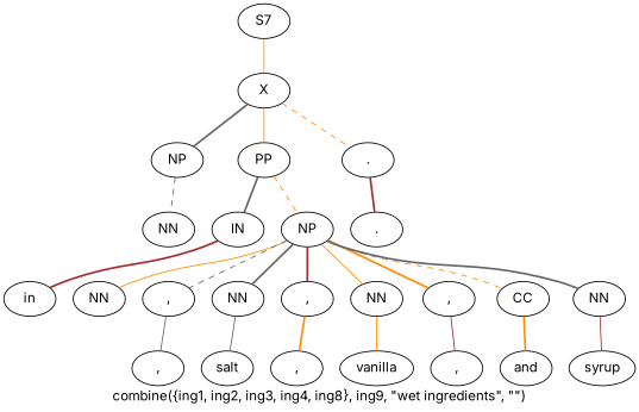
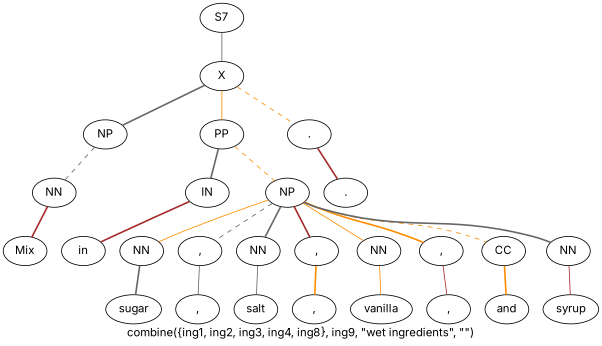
  graph {
    fontname=Inter
    label="combine({ing1, ing2, ing3, ing4, ing8}, ing9, \"wet ingredients\", \"\")"
    node [fontname=Inter]
    edge [color=darkorange fontname=Inter style=bold]
    n1 [label=S7]
    n2 [label=X]
    n3 [label=NP]
    n4 [label=PP]
    n5 [label="."]
    n6 [label=NN]
    n7 [label=IN]
    n8 [label=NP]
    n9 [label="."]
+   n10 [label=Mix]
    n11 [label=in]
    n12 [label=NN]
    n13 [label=","]
    n14 [label=NN]
    n15 [label=","]
    n16 [label=NN]
    n17 [label=","]
    n18 [label=CC]
    n19 [label=NN]
+   n20 [label=sugar]
    n21 [label=","]
    n22 [label=salt]
    n23 [label=","]
    n24 [label=vanilla]
    n25 [label=","]
    n26 [label=and]
    n27 [label=syrup]
-   n1 -- n2 [style=solid]
+   n1 -- n2 [color=gray40 style=solid]
    n2 -- n3 [color=gray40]
    n2 -- n4 [style=solid]
    n2 -- n5 [style=dashed]
    n3 -- n6 [color=gray40 style=dashed]
    n4 -- n7 [color=gray40]
    n4 -- n8 [style=dashed]
    n5 -- n9 [color=brown]
+   n6 -- n10 [color=brown]
    n7 -- n11 [color=brown]
    n8 -- n12 [style=solid]
    n8 -- n13 [color=gray40 style=dashed]
    n8 -- n14 [color=gray40]
    n8 -- n15 [color=brown]
    n8 -- n16 [style=solid]
    n8 -- n17
    n8 -- n18 [style=dashed]
    n8 -- n19 [color=gray40]
+   n12 -- n20 [color=gray40]
    n13 -- n21 [color=gray40 style=solid]
    n14 -- n22 [color=gray40 style=solid]
    n15 -- n23
    n16 -- n24 [style=solid]
    n17 -- n25 [color=brown style=solid]
    n18 -- n26
    n19 -- n27 [color=brown style=solid]
  }
